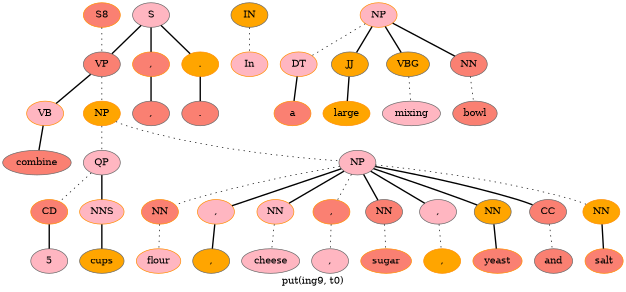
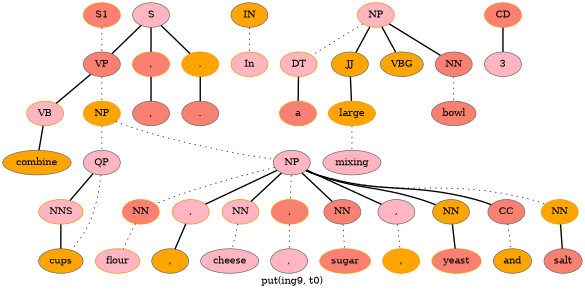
  graph {
    label="put(ing9, t0)"
    node [color=gray40 fillcolor=salmon style=filled]
    edge [style=bold]
-   n1 [color=darkorange label=S8]
+   n1 [color=darkorange label=S1]
    n2 [label=VP]
    n3 [fillcolor=lightpink label=S]
    n4 [color=darkorange label=","]
    n5 [color=darkorange fillcolor=orange label="."]
    n6 [label=","]
    n7 [color=darkorange fillcolor=lightpink label=VB]
    n8 [color=darkorange fillcolor=orange label=NP]
    n9 [label="."]
    n10 [fillcolor=orange label=IN]
    n11 [color=darkorange fillcolor=lightpink label=In]
    n12 [color=darkorange fillcolor=lightpink label=NP]
    n13 [color=darkorange fillcolor=lightpink label=DT]
    n14 [fillcolor=orange label=JJ]
    n15 [fillcolor=orange label=VBG]
    n16 [label=NN]
    n17 [color=darkorange label=a]
    n18 [color=darkorange fillcolor=orange label=large]
    n19 [fillcolor=lightpink label=mixing]
    n20 [label=bowl]
-   n21 [label=combine]
+   n21 [fillcolor=orange label=combine]
    n22 [fillcolor=lightpink label=QP]
    n23 [fillcolor=lightpink label=NP]
    n24 [color=darkorange label=CD]
    n25 [color=darkorange fillcolor=lightpink label=NNS]
    n26 [color=darkorange label=NN]
    n27 [color=darkorange fillcolor=lightpink label=","]
    n28 [color=darkorange fillcolor=lightpink label=NN]
    n29 [color=darkorange label=","]
    n30 [label=NN]
    n31 [fillcolor=lightpink label=","]
    n32 [fillcolor=orange label=NN]
    n33 [label=CC]
    n34 [color=darkorange fillcolor=orange label=NN]
-   n35 [fillcolor=lightpink label=5]
+   n35 [fillcolor=lightpink label=3]
    n36 [fillcolor=orange label=cups]
    n37 [color=darkorange fillcolor=lightpink label=flour]
    n38 [fillcolor=orange label=","]
    n39 [fillcolor=lightpink label=cheese]
    n40 [fillcolor=lightpink label=","]
    n41 [color=darkorange label=sugar]
    n42 [color=darkorange fillcolor=orange label=","]
    n43 [color=darkorange label=yeast]
-   n44 [label=and]
-   n45 [color=darkorange label=salt]
+   n44 [fillcolor=orange label=and]
+   n45 [label=salt]
    n1 -- n2 [style=dotted]
    n2 -- n7
    n2 -- n8 [style=dotted]
    n3 -- n2
    n3 -- n4
    n3 -- n5
    n4 -- n6
    n5 -- n9
    n7 -- n21
    n8 -- n22 [style=dotted]
    n8 -- n23 [style=dotted]
    n10 -- n11 [style=dotted]
    n12 -- n13 [style=dotted]
    n12 -- n14
    n12 -- n15
    n12 -- n16
    n13 -- n17
    n14 -- n18
-   n15 -- n19 [style=dotted]
+   n18 -- n19 [style=dotted]
    n16 -- n20 [style=dotted]
-   n22 -- n24 [style=dotted]
+   n22 -- n36 [style=dotted]
    n22 -- n25
    n23 -- n26 [style=dotted]
    n23 -- n27
    n23 -- n28
    n23 -- n29 [style=dotted]
    n23 -- n30
    n23 -- n31
    n23 -- n32
    n23 -- n33
    n23 -- n34 [style=dotted]
    n24 -- n35
    n25 -- n36
    n26 -- n37 [style=dotted]
    n27 -- n38
    n28 -- n39 [style=dotted]
    n29 -- n40 [style=dotted]
    n30 -- n41 [style=dotted]
    n31 -- n42 [style=dotted]
    n32 -- n43
    n33 -- n44 [style=dotted]
    n34 -- n45
  }
